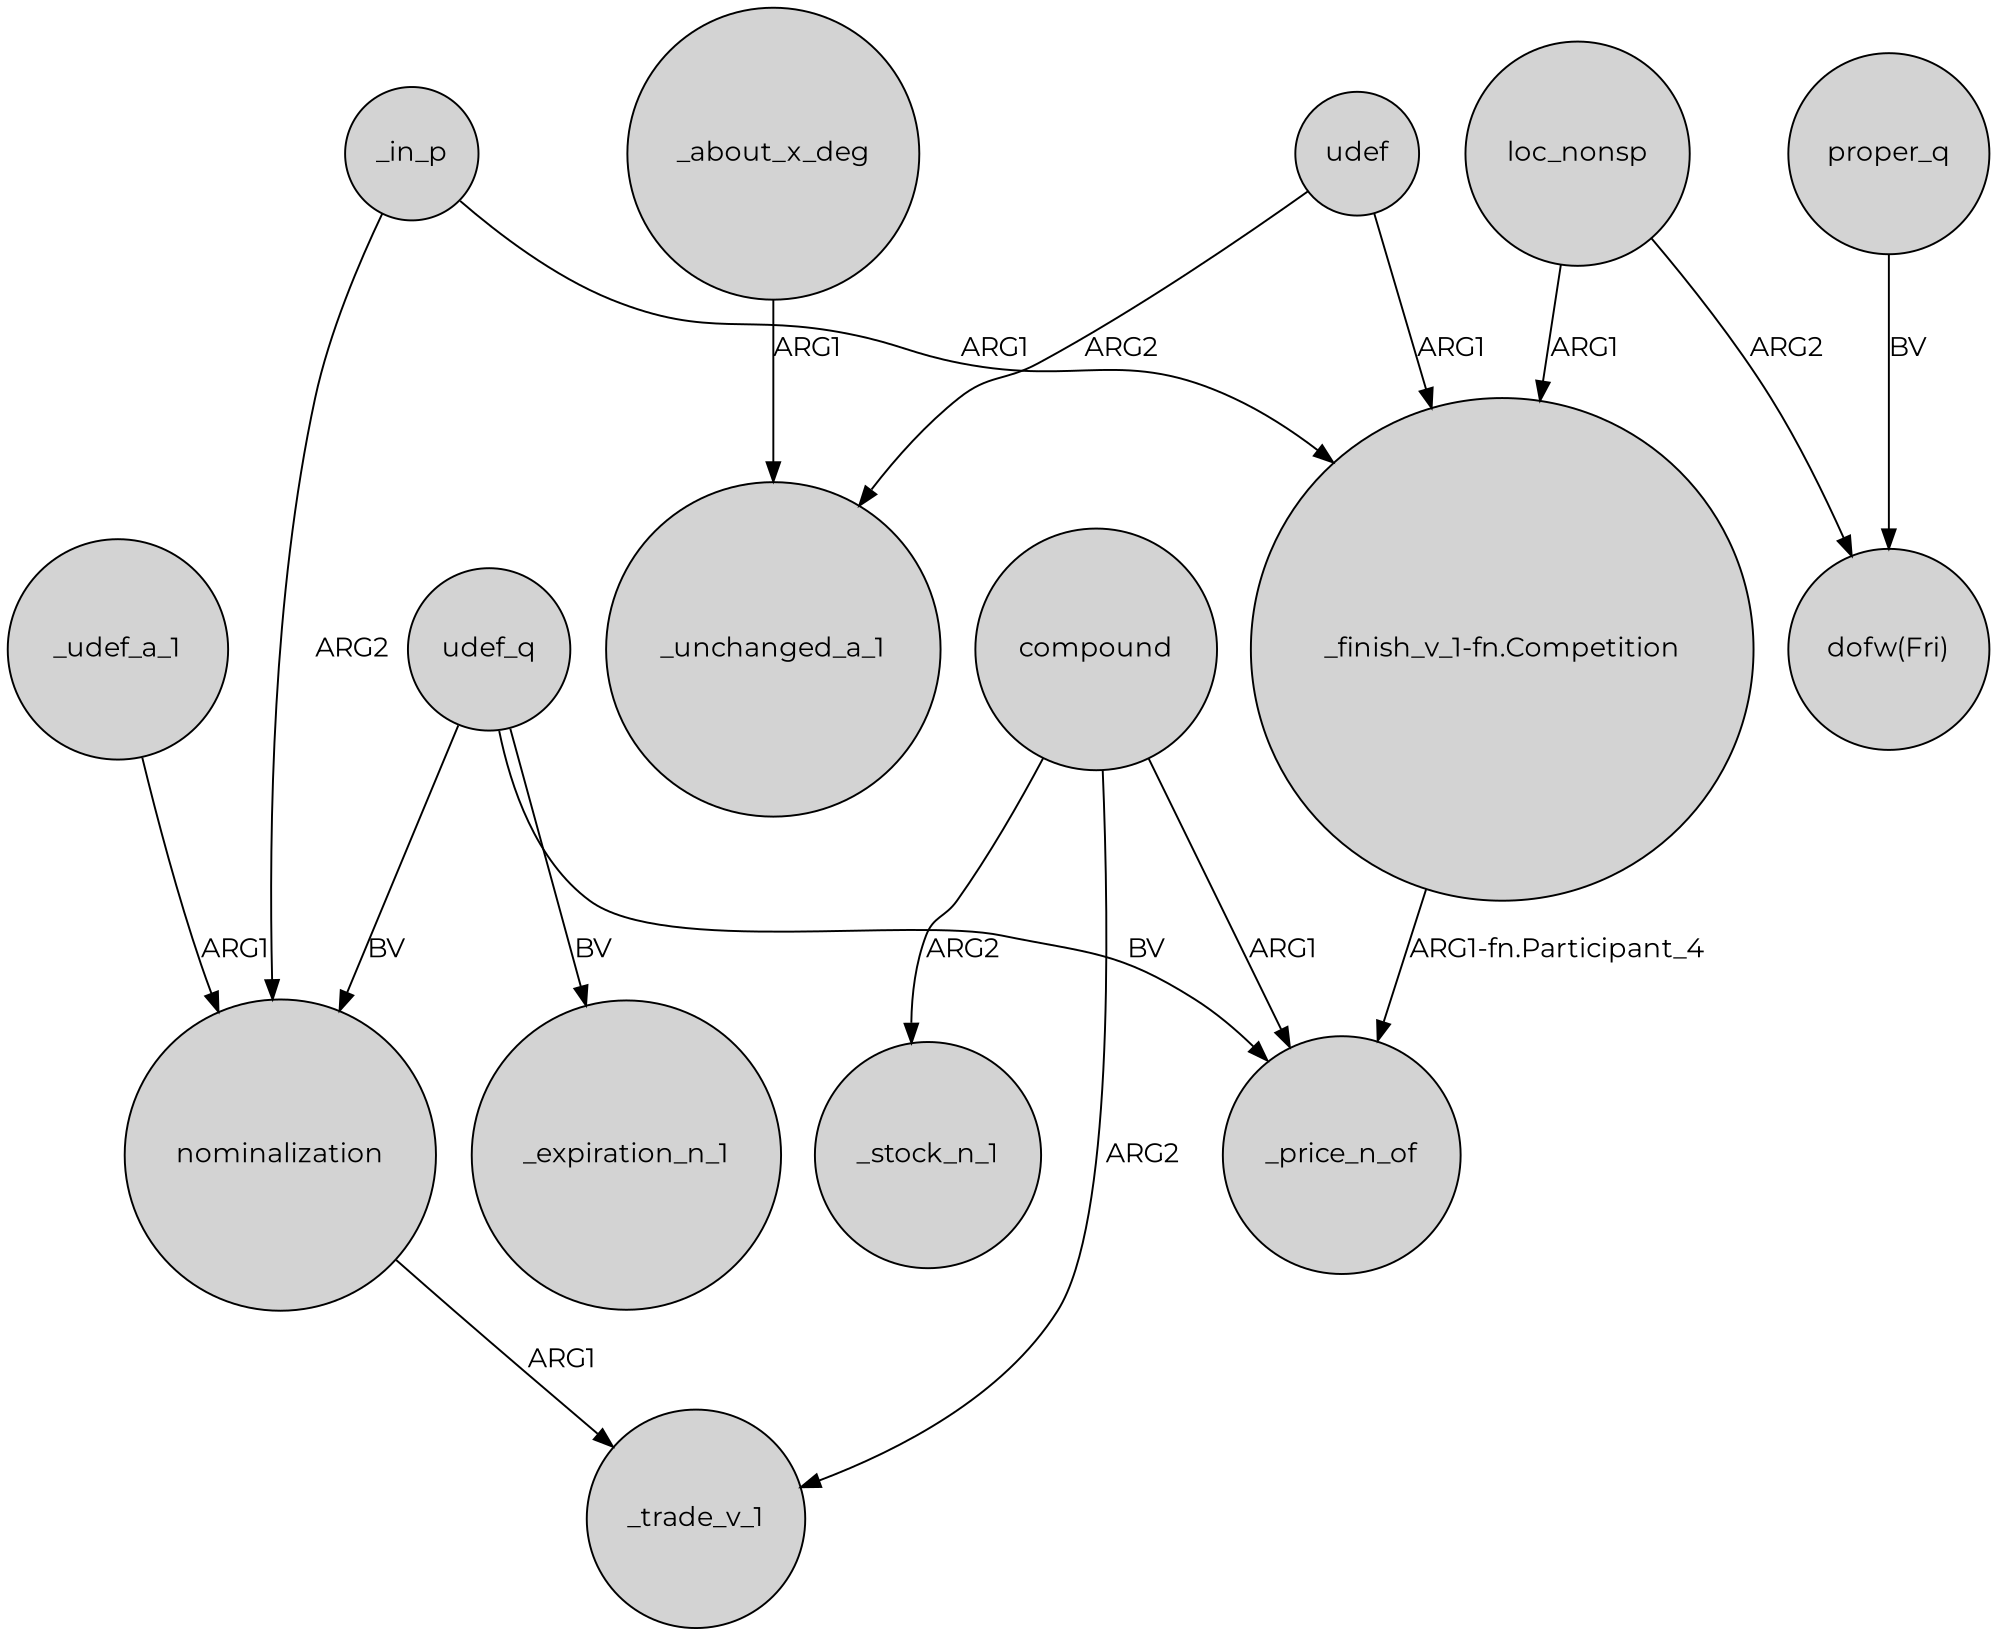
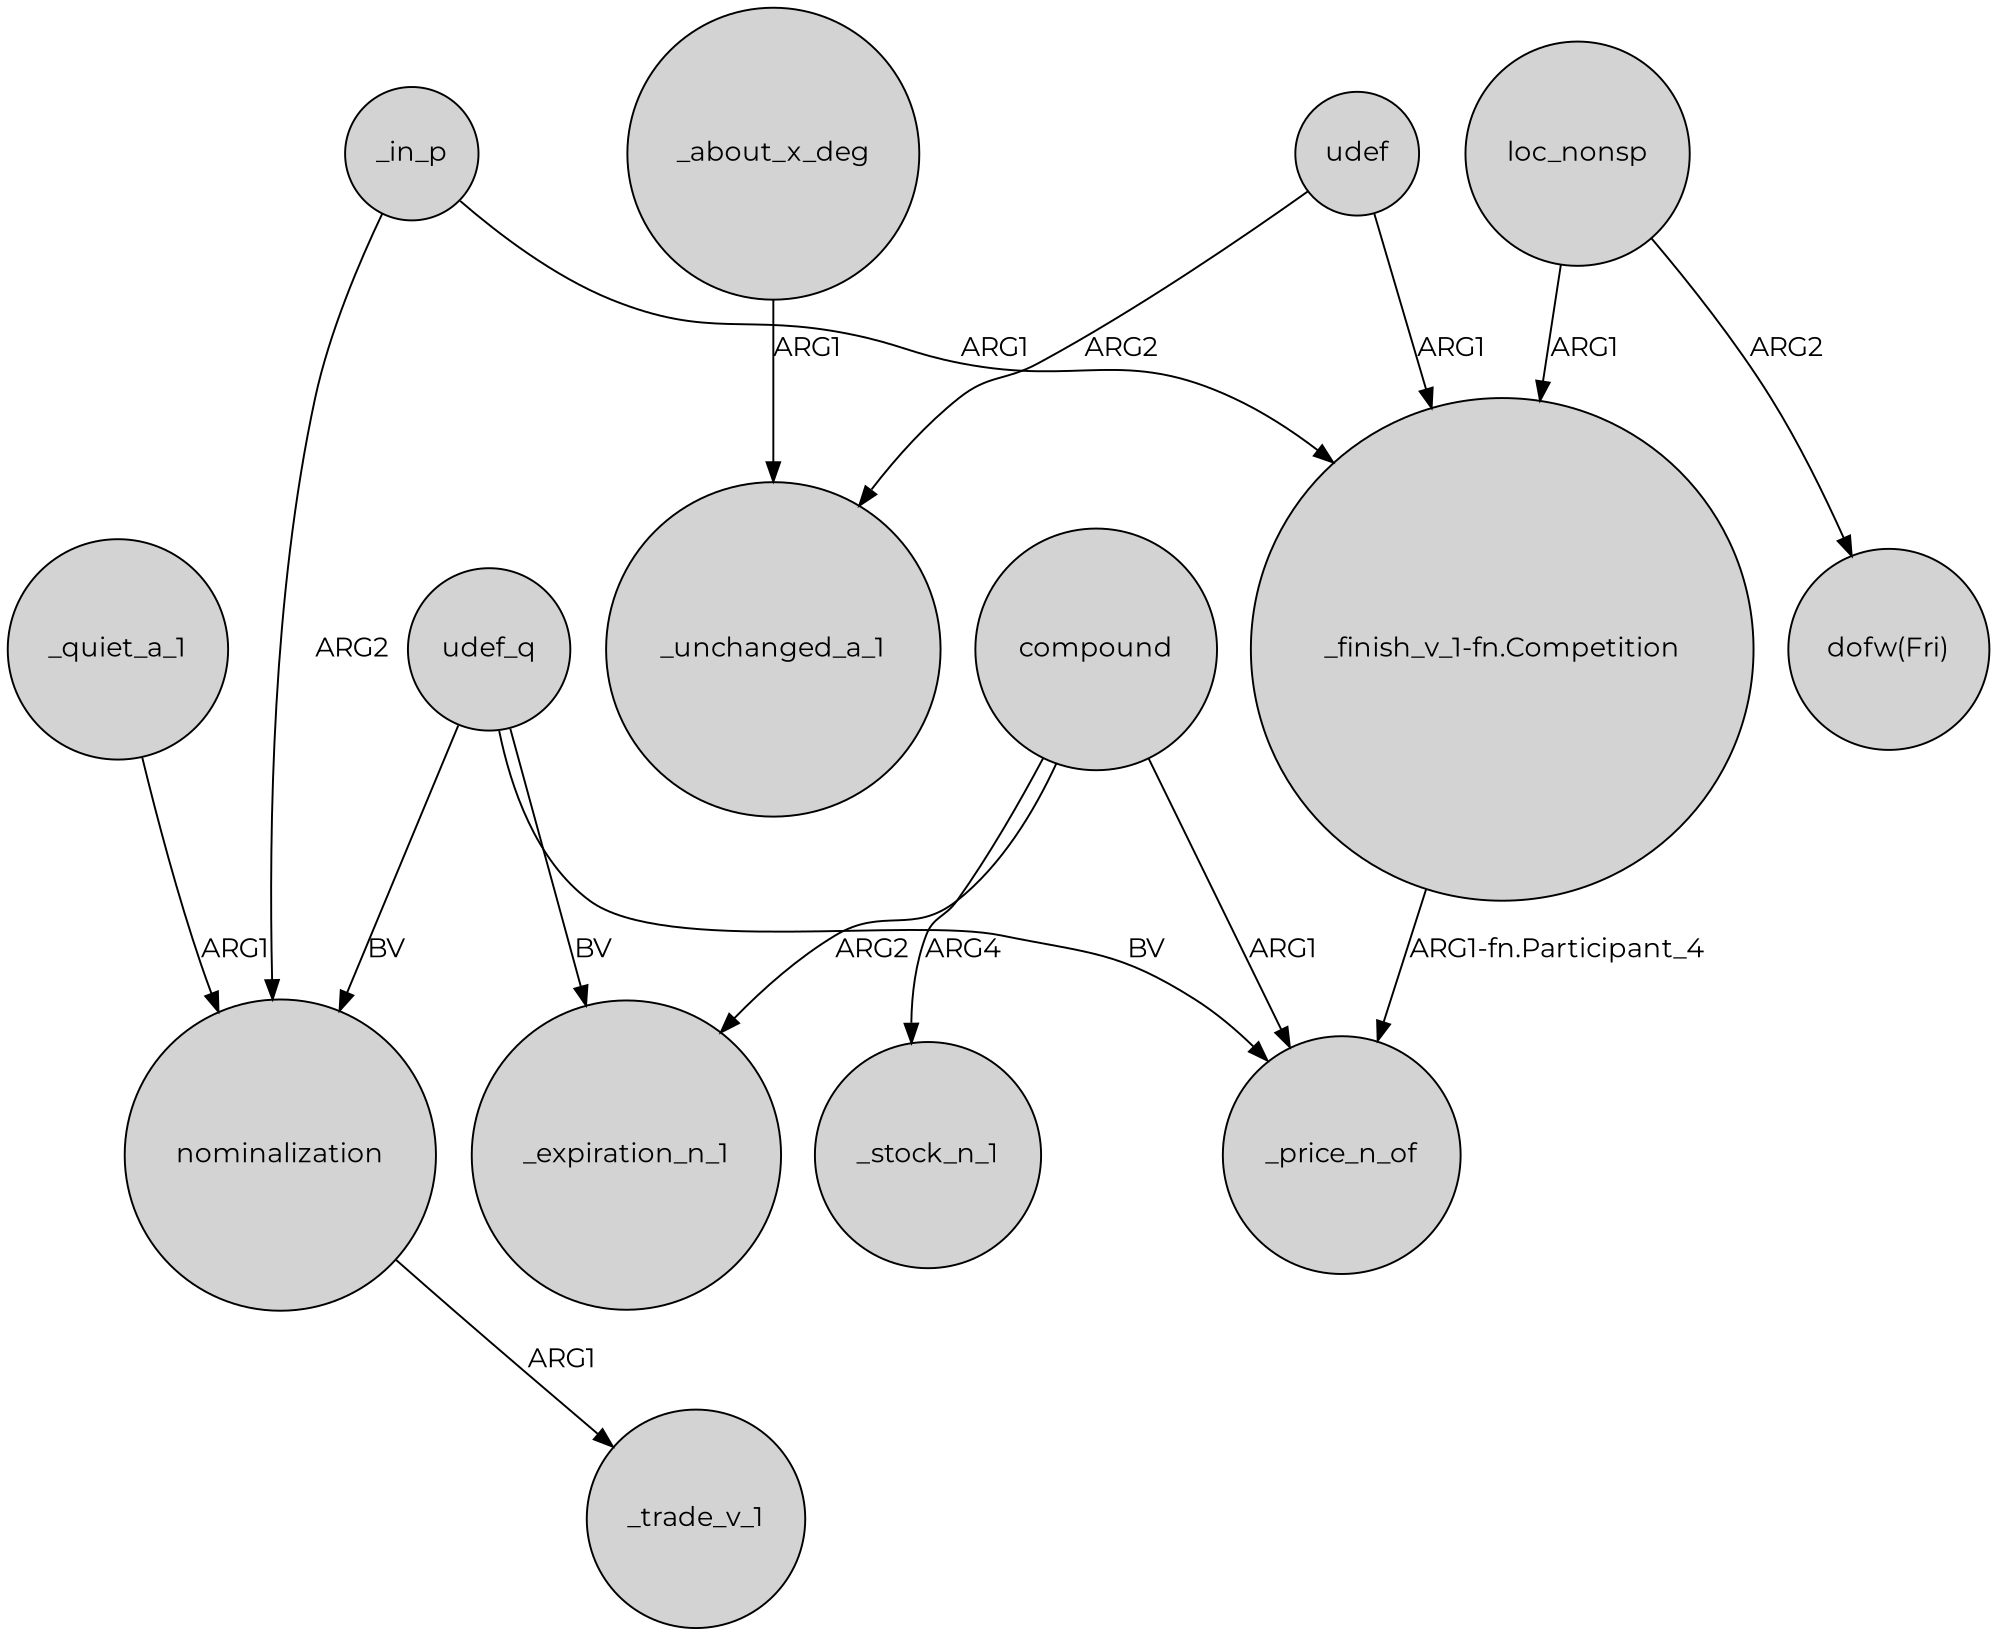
  digraph {
    fontname=Montserrat
    node [fontname=Montserrat shape=circle style=filled]
    edge [fontname=Montserrat]
    _in_p
    "_finish_v_1-fn.Competition"
    nominalization
    _price_n_of
    _trade_v_1
    compound
    _expiration_n_1
    _stock_n_1
-   proper_q
    "dofw(Fri)"
    n11 [label=udef]
    _unchanged_a_1
    udef_q
    loc_nonsp
-   _quiet_a_1 [label=_udef_a_1]
+   _quiet_a_1
    _about_x_deg
    _in_p -> "_finish_v_1-fn.Competition" [label=ARG1]
    _in_p -> nominalization [label=ARG2]
    "_finish_v_1-fn.Competition" -> _price_n_of [label="ARG1-fn.Participant_4"]
    nominalization -> _trade_v_1 [label=ARG1]
    compound -> _price_n_of [label=ARG1]
-   compound -> _trade_v_1 [label=ARG2]
-   compound -> _stock_n_1 [label=ARG2]
-   proper_q -> "dofw(Fri)" [label=BV]
+   compound -> _expiration_n_1 [label=ARG2]
+   compound -> _stock_n_1 [label=ARG4]
    n11 -> "_finish_v_1-fn.Competition" [label=ARG1]
    n11 -> _unchanged_a_1 [label=ARG2]
    udef_q -> nominalization [label=BV]
    udef_q -> _price_n_of [label=BV]
    udef_q -> _expiration_n_1 [label=BV]
    loc_nonsp -> "_finish_v_1-fn.Competition" [label=ARG1]
    loc_nonsp -> "dofw(Fri)" [label=ARG2]
    _quiet_a_1 -> nominalization [label=ARG1]
    _about_x_deg -> _unchanged_a_1 [label=ARG1]
  }
